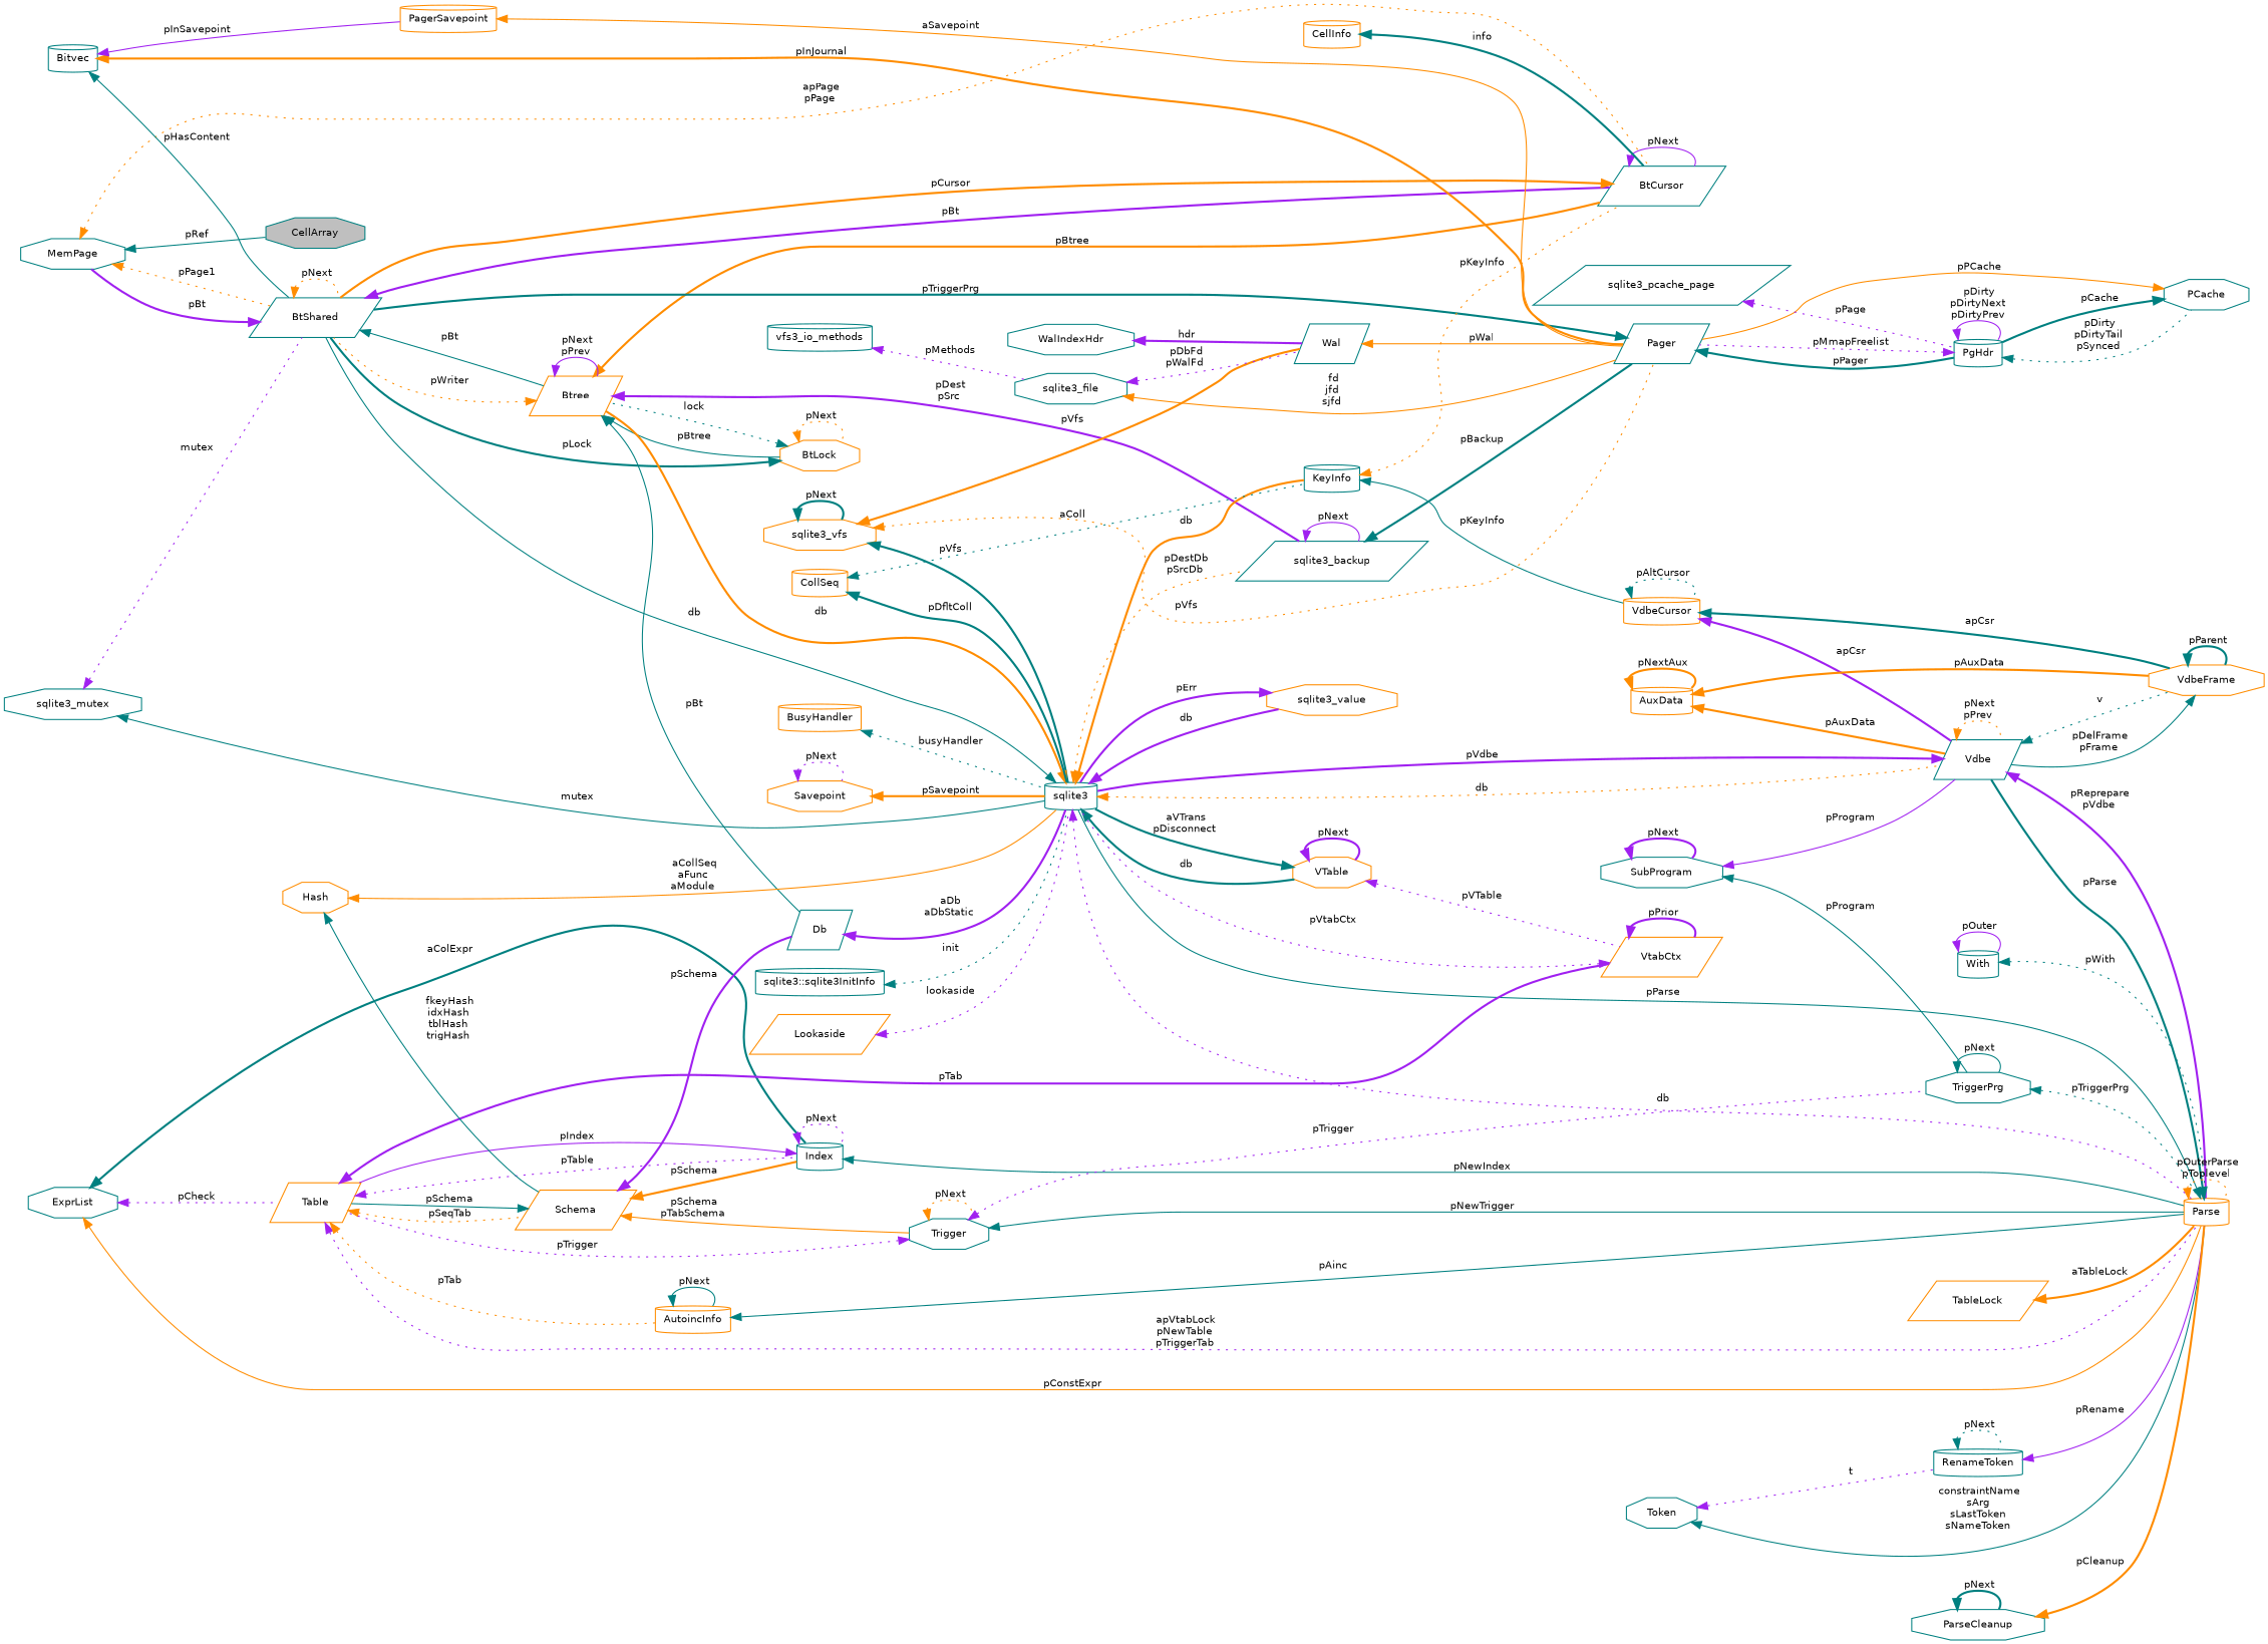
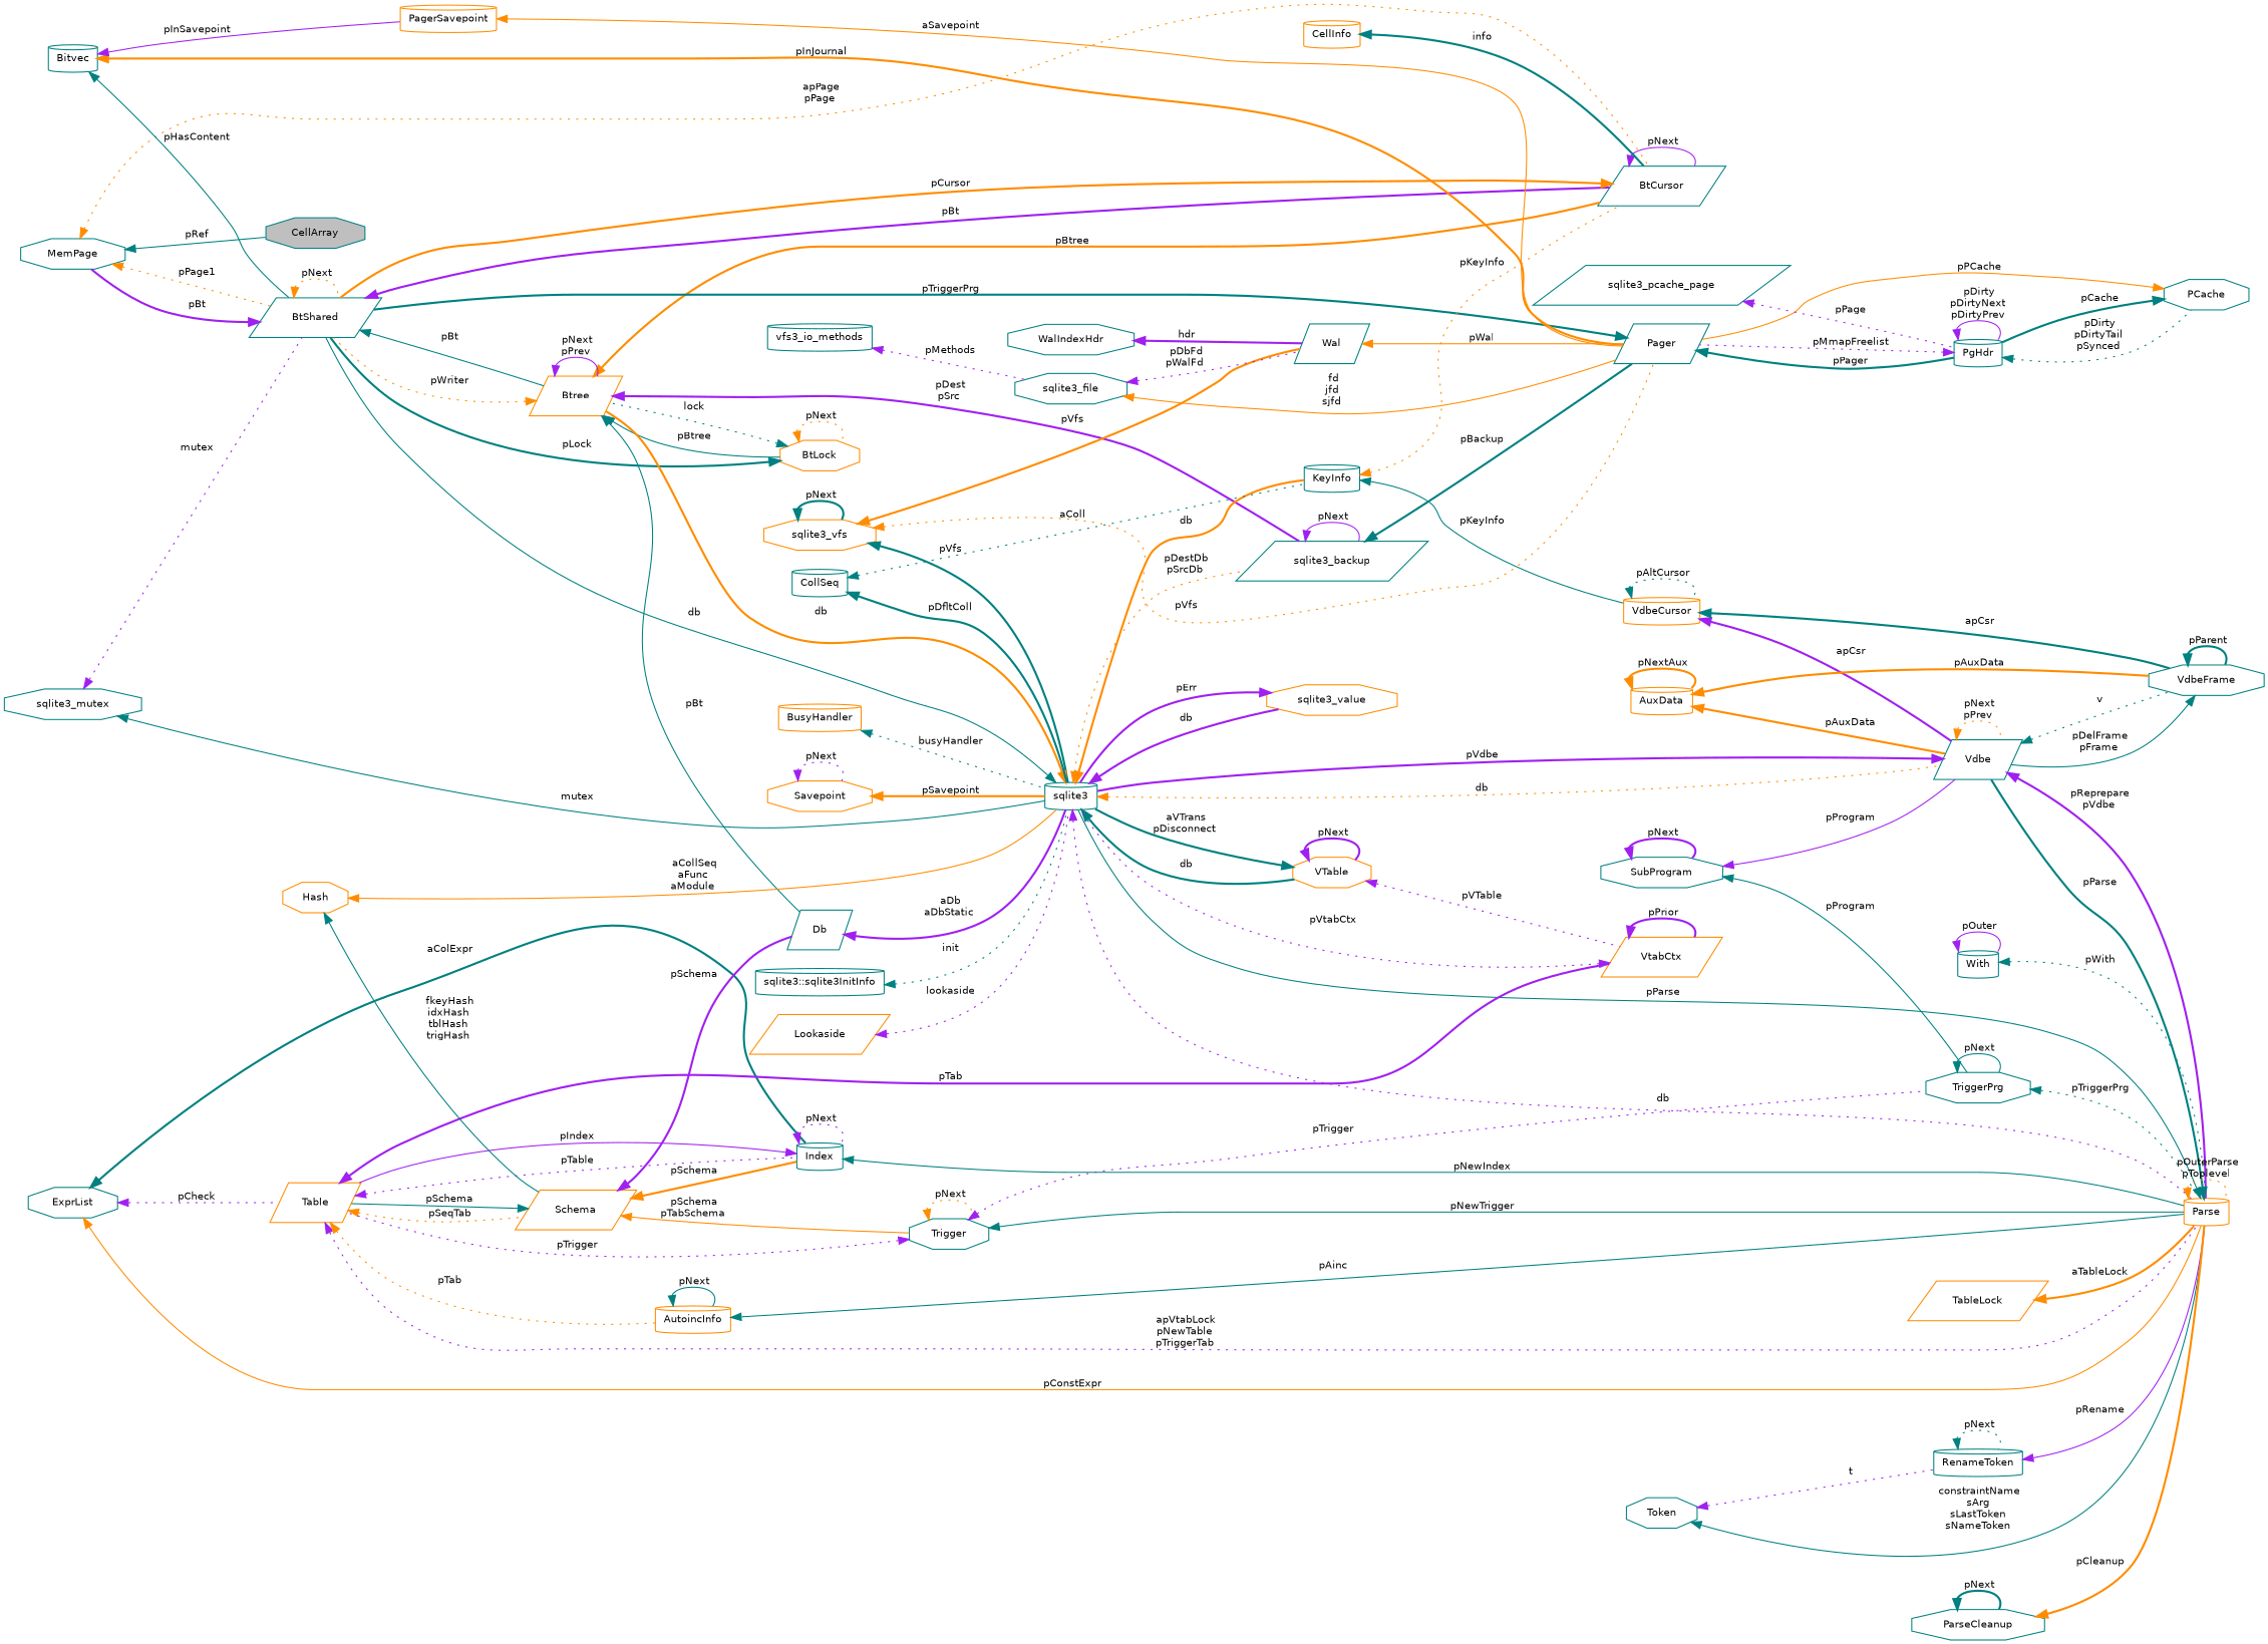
  digraph {
    rankdir=LR
    node [color=teal fillcolor=white fontname=Helvetica fontsize=10 shape=octagon style=filled]
    edge [color=teal dir=back fontname=Helvetica fontsize=10 labelfontname=Helvetica labelfontsize=10 style=bold]
    n1 [fillcolor=grey75 fontcolor=black height=0.2 label=CellArray width=0.4]
    n2 [height=0.2 label=MemPage width=0.4]
    n3 [height=0.2 label=BtShared shape=parallelogram width=0.4]
    n4 [height=0.2 label=BtCursor shape=parallelogram width=0.4]
    n5 [color=darkorange height=0.2 label=Btree shape=parallelogram width=0.4]
    n6 [height=0.2 label=sqlite3_backup shape=parallelogram width=0.4]
    n7 [height=0.2 label=Db shape=parallelogram width=0.4]
    n8 [color=darkorange height=0.2 label=BtLock width=0.4]
    n9 [height=0.2 label=Pager shape=parallelogram width=0.4]
    n10 [height=0.2 label=PgHdr shape=cylinder width=0.4]
    n11 [height=0.2 label=PCache width=0.4]
    n12 [color=darkorange height=0.2 label=sqlite3_vfs width=0.4]
    n13 [height=0.2 label=sqlite3 shape=cylinder width=0.4]
    n14 [height=0.2 label=Wal shape=parallelogram width=0.4]
    n15 [height=0.2 label=Vdbe shape=parallelogram width=0.4]
    n16 [color=darkorange height=0.2 label=Parse shape=cylinder width=0.4]
    n17 [height=0.2 label=KeyInfo shape=cylinder width=0.4]
    n18 [color=darkorange height=0.2 label=sqlite3_value width=0.4]
    n19 [color=darkorange height=0.2 label=VTable width=0.4]
    n20 [height=0.2 label=Bitvec shape=cylinder width=0.4]
    n21 [color=darkorange height=0.2 label=PagerSavepoint shape=cylinder width=0.4]
    n22 [height=0.2 label=sqlite3_file width=0.4]
    n23 [height=0.2 label=vfs3_io_methods shape=cylinder width=0.4]
-   n24 [color=darkorange height=0.2 label=VdbeFrame width=0.4]
+   n24 [height=0.2 label=VdbeFrame width=0.4]
    n25 [color=darkorange height=0.2 label=VdbeCursor shape=cylinder width=0.4]
    n26 [color=darkorange height=0.2 label=VtabCtx shape=parallelogram width=0.4]
    n27 [height=0.2 label=ExprList width=0.4]
    n28 [color=darkorange height=0.2 label=Table shape=parallelogram width=0.4]
    n29 [height=0.2 label=Index shape=cylinder width=0.4]
    n30 [color=darkorange height=0.2 label=AutoincInfo shape=cylinder width=0.4]
    n31 [color=darkorange height=0.2 label=Schema shape=parallelogram width=0.4]
    n32 [height=0.2 label=Token width=0.4]
    n33 [height=0.2 label=RenameToken shape=cylinder width=0.4]
    n34 [color=darkorange height=0.2 label=TableLock shape=parallelogram width=0.4]
    n35 [height=0.2 label=Trigger width=0.4]
    n36 [height=0.2 label=TriggerPrg width=0.4]
    n37 [color=darkorange height=0.2 label=Hash width=0.4]
    n38 [height=0.2 label=SubProgram width=0.4]
    n39 [height=0.2 label=ParseCleanup width=0.4]
    n40 [height=0.2 label=With shape=cylinder width=0.4]
-   n41 [color=darkorange height=0.2 label=CollSeq shape=cylinder width=0.4]
+   n41 [height=0.2 label=CollSeq shape=cylinder width=0.4]
    n42 [color=darkorange height=0.2 label=AuxData shape=cylinder width=0.4]
    n43 [height=0.2 label=sqlite3_mutex width=0.4]
    n44 [height=0.2 label="sqlite3::sqlite3InitInfo" shape=cylinder width=0.4]
    n45 [color=darkorange height=0.2 label=Lookaside shape=parallelogram width=0.4]
    n46 [color=darkorange height=0.2 label=BusyHandler shape=cylinder width=0.4]
    n47 [color=darkorange height=0.2 label=Savepoint width=0.4]
    n48 [height=0.2 label=sqlite3_pcache_page shape=parallelogram width=0.4]
    n49 [height=0.2 label=WalIndexHdr width=0.4]
    n50 [color=darkorange height=0.2 label=CellInfo shape=cylinder width=0.4]
    n2 -> n1 [label=" pRef" style=solid]
    n2 -> n3 [color=darkorange label=" pPage1" style=dotted]
    n2 -> n4 [color=darkorange label=" apPage\npPage" style=dotted]
    n3 -> n2 [color=purple label=" pBt"]
    n3 -> n3 [color=darkorange label=" pNext" style=dotted]
    n3 -> n4 [color=purple label=" pBt"]
    n3 -> n5 [label=" pBt" style=solid]
    n4 -> n3 [color=darkorange label=" pCursor"]
    n4 -> n4 [color=purple label=" pNext" style=solid]
    n5 -> n3 [color=darkorange label=" pWriter" style=dotted]
    n5 -> n4 [color=darkorange label=" pBtree"]
    n5 -> n5 [color=purple label=" pNext\npPrev" style=solid]
    n5 -> n6 [color=purple label=" pDest\npSrc"]
    n5 -> n7 [label=" pBt" style=solid]
    n5 -> n8 [label=" pBtree" style=solid]
    n6 -> n6 [color=purple label=" pNext" style=solid]
    n6 -> n9 [label=" pBackup"]
    n7 -> n13 [color=purple label=" aDb\naDbStatic"]
    n8 -> n3 [label=" pLock"]
    n8 -> n5 [label=" lock" style=dotted]
    n8 -> n8 [color=darkorange label=" pNext" style=dotted]
    n9 -> n3 [label=" pTriggerPrg"]
    n9 -> n10 [label=" pPager"]
    n10 -> n9 [color=purple label=" pMmapFreelist" style=dotted]
    n10 -> n10 [color=purple label=" pDirty\npDirtyNext\npDirtyPrev" style=solid]
    n10 -> n11 [label=" pDirty\npDirtyTail\npSynced" style=dotted]
    n11 -> n9 [color=darkorange label=" pPCache" style=solid]
    n11 -> n10 [label=" pCache"]
    n12 -> n9 [color=darkorange label=" pVfs" style=dotted]
    n12 -> n12 [label=" pNext"]
    n12 -> n13 [label=" pVfs"]
    n12 -> n14 [color=darkorange label=" pVfs"]
    n13 -> n3 [label=" db" style=solid]
    n13 -> n5 [color=darkorange label=" db"]
    n13 -> n6 [color=darkorange label=" pDestDb\npSrcDb" style=dotted]
    n13 -> n15 [color=darkorange label=" db" style=dotted]
    n13 -> n16 [color=purple label=" db" style=dotted]
    n13 -> n17 [color=darkorange label=" db"]
    n13 -> n18 [color=purple label=" db"]
    n13 -> n19 [label=" db"]
    n14 -> n9 [color=darkorange label=" pWal" style=solid]
    n15 -> n13 [color=purple label=" pVdbe"]
    n15 -> n15 [color=darkorange label=" pNext\npPrev" style=dotted]
    n15 -> n16 [color=purple label=" pReprepare\npVdbe"]
    n15 -> n24 [label=" v" style=dotted]
    n16 -> n13 [label=" pParse" style=solid]
    n16 -> n15 [label=" pParse"]
    n16 -> n16 [color=darkorange label=" pOuterParse\npToplevel" style=dotted]
    n17 -> n4 [color=darkorange label=" pKeyInfo" style=dotted]
    n17 -> n25 [label=" pKeyInfo" style=solid]
    n18 -> n13 [color=purple label=" pErr"]
    n19 -> n13 [label=" aVTrans\npDisconnect"]
    n19 -> n19 [color=purple label=" pNext"]
    n19 -> n26 [color=purple label=" pVTable" style=dotted]
    n20 -> n3 [label=" pHasContent" style=solid]
    n20 -> n9 [color=darkorange label=" pInJournal"]
    n20 -> n21 [color=purple label=" pInSavepoint" style=solid]
    n21 -> n9 [color=darkorange label=" aSavepoint" style=solid]
    n22 -> n9 [color=darkorange label=" fd\njfd\nsjfd" style=solid]
    n22 -> n14 [color=purple label=" pDbFd\npWalFd" style=dotted]
    n23 -> n22 [color=purple label=" pMethods" style=dotted]
    n24 -> n15 [label=" pDelFrame\npFrame" style=solid]
    n24 -> n24 [label=" pParent"]
    n25 -> n15 [color=purple label=" apCsr"]
    n25 -> n24 [label=" apCsr"]
    n25 -> n25 [label=" pAltCursor" style=dotted]
    n26 -> n13 [color=purple label=" pVtabCtx" style=dotted]
    n26 -> n26 [color=purple label=" pPrior"]
    n27 -> n16 [color=darkorange label=" pConstExpr" style=solid]
    n27 -> n28 [color=purple label=" pCheck" style=dotted]
    n27 -> n29 [label=" aColExpr"]
    n28 -> n16 [color=purple label=" apVtabLock\npNewTable\npTriggerTab" style=dotted]
    n28 -> n26 [color=purple label=" pTab"]
    n28 -> n29 [color=purple label=" pTable" style=dotted]
    n28 -> n30 [color=darkorange label=" pTab" style=dotted]
    n28 -> n31 [color=darkorange label=" pSeqTab" style=dotted]
    n29 -> n16 [label=" pNewIndex" style=solid]
    n29 -> n28 [color=purple label=" pIndex" style=solid]
    n29 -> n29 [color=purple label=" pNext" style=dotted]
    n30 -> n16 [label=" pAinc" style=solid]
    n30 -> n30 [label=" pNext" style=solid]
    n31 -> n7 [color=purple label=" pSchema"]
    n31 -> n28 [label=" pSchema" style=solid]
    n31 -> n29 [color=darkorange label=" pSchema"]
    n31 -> n35 [color=darkorange label=" pSchema\npTabSchema" style=solid]
    n32 -> n16 [label=" constraintName\nsArg\nsLastToken\nsNameToken" style=solid]
    n32 -> n33 [color=purple label=" t" style=dotted]
    n33 -> n16 [color=purple label=" pRename" style=solid]
    n33 -> n33 [label=" pNext" style=dotted]
    n34 -> n16 [color=darkorange label=" aTableLock"]
    n35 -> n16 [label=" pNewTrigger" style=solid]
    n35 -> n28 [color=purple label=" pTrigger" style=dotted]
    n35 -> n35 [color=darkorange label=" pNext" style=dotted]
    n35 -> n36 [color=purple label=" pTrigger" style=dotted]
    n36 -> n16 [label=" pTriggerPrg" style=dotted]
    n36 -> n36 [label=" pNext" style=solid]
    n37 -> n13 [color=darkorange label=" aCollSeq\naFunc\naModule" style=solid]
    n37 -> n31 [label=" fkeyHash\nidxHash\ntblHash\ntrigHash" style=solid]
    n38 -> n15 [color=purple label=" pProgram" style=solid]
    n38 -> n36 [label=" pProgram" style=solid]
    n38 -> n38 [color=purple label=" pNext"]
    n39 -> n16 [color=darkorange label=" pCleanup"]
    n39 -> n39 [label=" pNext"]
    n40 -> n16 [label=" pWith" style=dotted]
    n40 -> n40 [color=purple label=" pOuter" style=solid]
    n41 -> n13 [label=" pDfltColl"]
    n41 -> n17 [label=" aColl" style=dotted]
    n42 -> n15 [color=darkorange label=" pAuxData"]
    n42 -> n24 [color=darkorange label=" pAuxData"]
    n42 -> n42 [color=darkorange label=" pNextAux"]
    n43 -> n3 [color=purple label=" mutex" style=dotted]
    n43 -> n13 [label=" mutex" style=solid]
    n44 -> n13 [label=" init" style=dotted]
    n45 -> n13 [color=purple label=" lookaside" style=dotted]
    n46 -> n13 [label=" busyHandler" style=dotted]
    n47 -> n13 [color=darkorange label=" pSavepoint"]
    n47 -> n47 [color=purple label=" pNext" style=dotted]
    n48 -> n10 [color=purple label=" pPage" style=dotted]
    n49 -> n14 [color=purple label=" hdr"]
    n50 -> n4 [label=" info"]
  }
